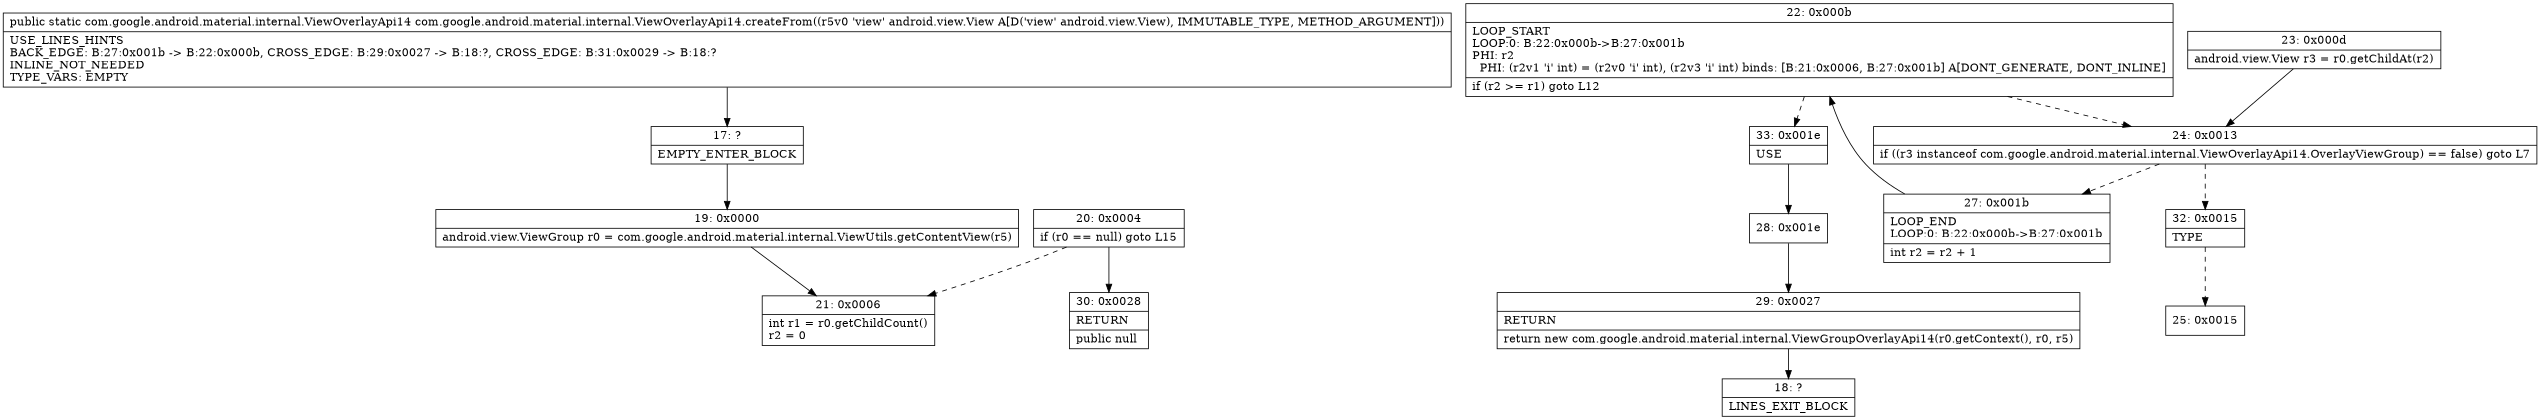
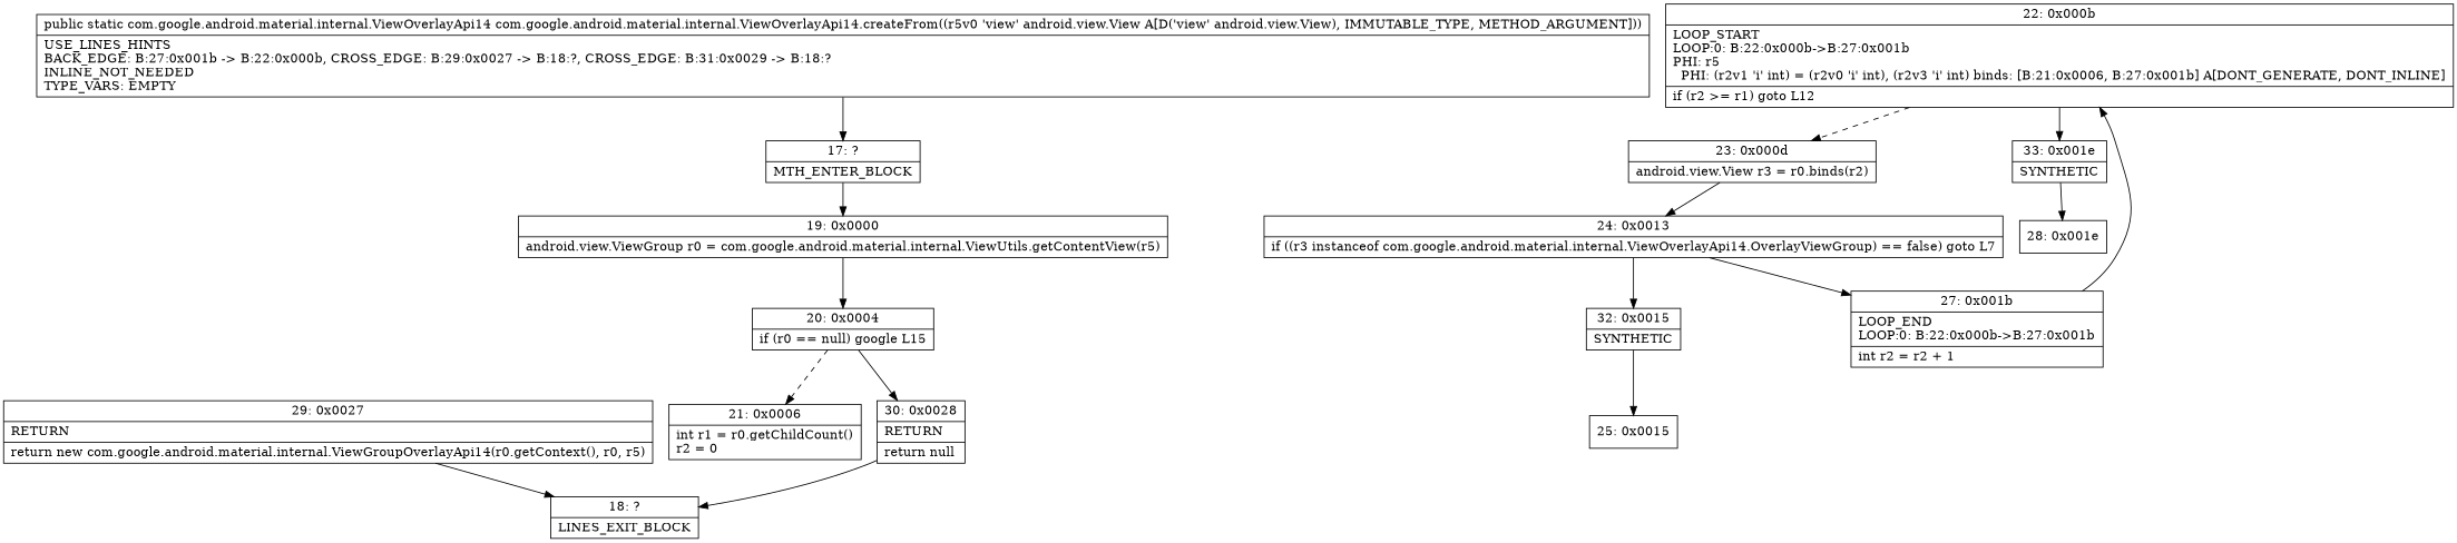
  digraph {
    node [shape=record]
-   n1 [label="{17\:\ ?|EMPTY_ENTER_BLOCK\l}"]
+   n1 [label="{17\:\ ?|MTH_ENTER_BLOCK\l}"]
    n2 [label="{19\:\ 0x0000|android.view.ViewGroup r0 = com.google.android.material.internal.ViewUtils.getContentView(r5)\l}"]
-   n3 [label="{20\:\ 0x0004|if (r0 == null) goto L15\l}"]
+   n3 [label="{20\:\ 0x0004|if (r0 == null) google L15\l}"]
    n4 [label="{21\:\ 0x0006|int r1 = r0.getChildCount()\lr2 = 0\l}"]
-   n5 [label="{30\:\ 0x0028|RETURN\l|public null\l}"]
+   n5 [label="{30\:\ 0x0028|RETURN\l|return null\l}"]
    n6 [label="{18\:\ ?|LINES_EXIT_BLOCK\l}"]
-   n7 [label="{22\:\ 0x000b|LOOP_START\lLOOP:0: B:22:0x000b\-\>B:27:0x001b\lPHI: r2 \l  PHI: (r2v1 'i' int) = (r2v0 'i' int), (r2v3 'i' int) binds: [B:21:0x0006, B:27:0x001b] A[DONT_GENERATE, DONT_INLINE]\l|if (r2 \>= r1) goto L12\l}"]
-   n8 [label="{23\:\ 0x000d|android.view.View r3 = r0.getChildAt(r2)\l}"]
-   n9 [label="{33\:\ 0x001e|USE\l}"]
+   n7 [label="{22\:\ 0x000b|LOOP_START\lLOOP:0: B:22:0x000b\-\>B:27:0x001b\lPHI: r5 \l  PHI: (r2v1 'i' int) = (r2v0 'i' int), (r2v3 'i' int) binds: [B:21:0x0006, B:27:0x001b] A[DONT_GENERATE, DONT_INLINE]\l|if (r2 \>= r1) goto L12\l}"]
+   n8 [label="{23\:\ 0x000d|android.view.View r3 = r0.binds(r2)\l}"]
+   n9 [label="{33\:\ 0x001e|SYNTHETIC\l}"]
    n10 [label="{24\:\ 0x0013|if ((r3 instanceof com.google.android.material.internal.ViewOverlayApi14.OverlayViewGroup) == false) goto L7\l}"]
    n11 [label="{28\:\ 0x001e}"]
    n12 [label="{27\:\ 0x001b|LOOP_END\lLOOP:0: B:22:0x000b\-\>B:27:0x001b\l|int r2 = r2 + 1\l}"]
-   n13 [label="{32\:\ 0x0015|TYPE\l}"]
+   n13 [label="{32\:\ 0x0015|SYNTHETIC\l}"]
    n14 [label="{25\:\ 0x0015}"]
    n15 [label="{29\:\ 0x0027|RETURN\l|return new com.google.android.material.internal.ViewGroupOverlayApi14(r0.getContext(), r0, r5)\l}"]
    n16 [label="{public static com.google.android.material.internal.ViewOverlayApi14 com.google.android.material.internal.ViewOverlayApi14.createFrom((r5v0 'view' android.view.View A[D('view' android.view.View), IMMUTABLE_TYPE, METHOD_ARGUMENT]))  | USE_LINES_HINTS\lBACK_EDGE: B:27:0x001b \-\> B:22:0x000b, CROSS_EDGE: B:29:0x0027 \-\> B:18:?, CROSS_EDGE: B:31:0x0029 \-\> B:18:?\lINLINE_NOT_NEEDED\lTYPE_VARS: EMPTY\l}"]
    n1 -> n2
-   n2 -> n4
+   n2 -> n3
    n3 -> n4 [style=dashed]
    n3 -> n5
-   n7 -> n10 [style=dashed]
-   n7 -> n9 [style=dashed]
+   n5 -> n6
+   n7 -> n8 [style=dashed]
+   n7 -> n9
    n8 -> n10
    n9 -> n11
-   n10 -> n12 [style=dashed]
-   n10 -> n13 [style=dashed]
-   n11 -> n15
+   n10 -> n12
+   n10 -> n13 [style=solid]
    n12 -> n7
-   n13 -> n14 [style=dashed]
+   n13 -> n14
    n15 -> n6
    n16 -> n1
  }
